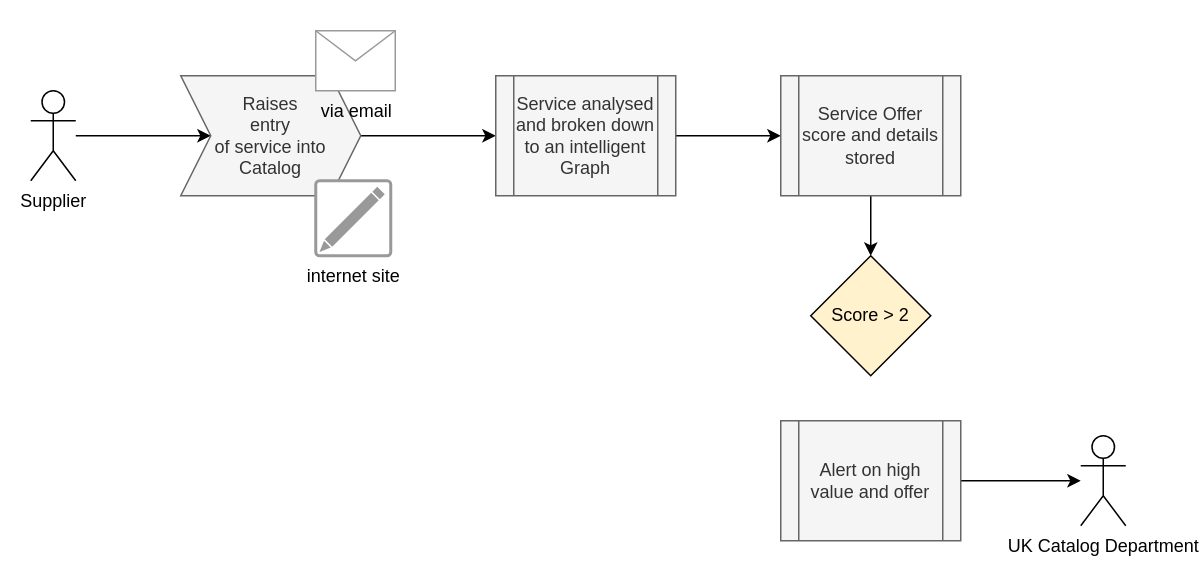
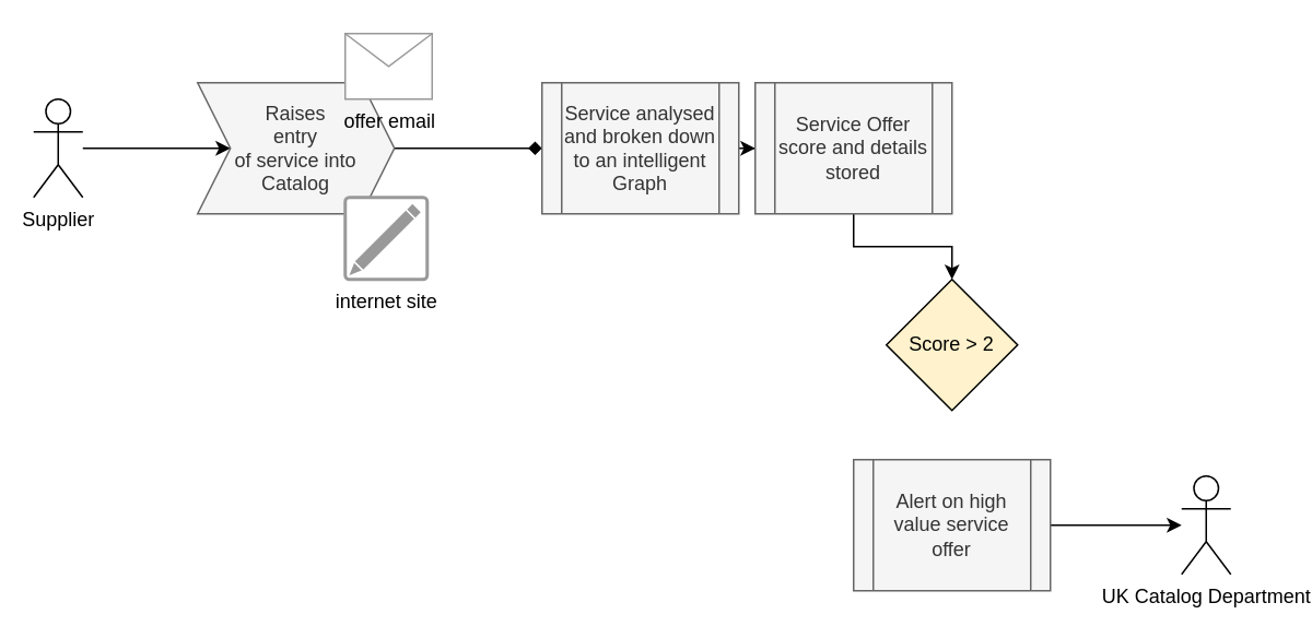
  <mxCell id="0" />
  <mxCell id="1" parent="0" />
  <mxCell id="2" value="" style="edgeStyle=orthogonalEdgeStyle;rounded=0;orthogonalLoop=1;jettySize=auto;html=1;" edge="1" parent="1" source="3" target="5"><mxGeometry relative="1" as="geometry" /></mxCell>
  <mxCell id="3" value="Supplier" style="shape=umlActor;verticalLabelPosition=bottom;labelBackgroundColor=#ffffff;verticalAlign=top;html=1;outlineConnect=0;" vertex="1" parent="1"><mxGeometry x="20" y="60" width="30" height="60" as="geometry" /></mxCell>
- <mxCell id="4" value="" style="edgeStyle=orthogonalEdgeStyle;rounded=0;orthogonalLoop=1;jettySize=auto;html=1;fontSize=12;entryX=0;entryY=0.5;entryDx=0;entryDy=0;" edge="1" parent="1" source="5" target="9"><mxGeometry relative="1" as="geometry"><mxPoint x="340" y="90" as="targetPoint" /></mxGeometry></mxCell>
+ <mxCell id="4" value="" style="edgeStyle=orthogonalEdgeStyle;rounded=0;orthogonalLoop=1;jettySize=auto;html=1;fontSize=12;entryX=0;entryY=0.5;entryDx=0;entryDy=0;endArrow=diamond;" edge="1" parent="1" source="5" target="9"><mxGeometry relative="1" as="geometry"><mxPoint x="340" y="90" as="targetPoint" /></mxGeometry></mxCell>
  <mxCell id="5" value="Raises &lt;br&gt;entry &lt;br&gt;of service into Catalog" style="shape=step;perimeter=stepPerimeter;whiteSpace=wrap;html=1;fixedSize=1;fillColor=#f5f5f5;strokeColor=#666666;fontColor=#333333;" vertex="1" parent="1"><mxGeometry x="120" y="50" width="120" height="80" as="geometry" /></mxCell>
- <mxCell id="6" value="via email" style="verticalLabelPosition=bottom;shadow=0;dashed=0;align=center;html=1;verticalAlign=top;strokeWidth=1;shape=mxgraph.mockup.misc.mail2;fillColor=#ffffff;strokeColor=#999999;fontSize=12;" vertex="1" parent="1"><mxGeometry x="210" y="20" width="53" height="40" as="geometry" /></mxCell>
+ <mxCell id="6" value="offer email" style="verticalLabelPosition=bottom;shadow=0;dashed=0;align=center;html=1;verticalAlign=top;strokeWidth=1;shape=mxgraph.mockup.misc.mail2;fillColor=#ffffff;strokeColor=#999999;fontSize=12;" vertex="1" parent="1"><mxGeometry x="210" y="20" width="53" height="40" as="geometry" /></mxCell>
  <mxCell id="7" value="internet site" style="strokeColor=#999999;verticalLabelPosition=bottom;shadow=0;dashed=0;fillColor=#ffffff;verticalAlign=top;strokeWidth=2;html=1;shape=mxgraph.mockup.misc.editIcon;fontSize=12;" vertex="1" parent="1"><mxGeometry x="210" y="120" width="50" height="50" as="geometry" /></mxCell>
  <mxCell id="8" value="" style="edgeStyle=orthogonalEdgeStyle;rounded=0;orthogonalLoop=1;jettySize=auto;html=1;fontSize=12;" edge="1" parent="1" source="9" target="11"><mxGeometry relative="1" as="geometry" /></mxCell>
  <mxCell id="9" value="Service analysed and broken down to an intelligent Graph" style="shape=process;whiteSpace=wrap;html=1;backgroundOutline=1;fillColor=#f5f5f5;strokeColor=#666666;fontColor=#333333;" vertex="1" parent="1"><mxGeometry x="330" y="50" width="120" height="80" as="geometry" /></mxCell>
  <mxCell id="10" value="" style="edgeStyle=orthogonalEdgeStyle;rounded=0;orthogonalLoop=1;jettySize=auto;html=1;fontSize=12;" edge="1" parent="1" source="11" target="12"><mxGeometry relative="1" as="geometry" /></mxCell>
- <mxCell id="11" value="Service Offer score and details stored" style="shape=process;whiteSpace=wrap;html=1;backgroundOutline=1;fillColor=#f5f5f5;strokeColor=#666666;fontColor=#333333;" vertex="1" parent="1"><mxGeometry x="520" y="50" width="120" height="80" as="geometry" /></mxCell>
+ <mxCell id="11" value="Service Offer score and details stored" style="shape=process;whiteSpace=wrap;html=1;backgroundOutline=1;fillColor=#f5f5f5;strokeColor=#666666;fontColor=#333333;" vertex="1" parent="1"><mxGeometry x="460" y="50" width="120" height="80" as="geometry" /></mxCell>
  <mxCell id="12" value="Score &amp;gt; 2" style="rhombus;whiteSpace=wrap;html=1;fontSize=12;fillColor=#fff2cc;" vertex="1" parent="1"><mxGeometry x="540" y="170" width="80" height="80" as="geometry" /></mxCell>
  <mxCell id="13" value="" style="edgeStyle=orthogonalEdgeStyle;rounded=0;orthogonalLoop=1;jettySize=auto;html=1;fontSize=12;" edge="1" parent="1" source="14" target="15"><mxGeometry relative="1" as="geometry" /></mxCell>
- <mxCell id="14" value="Alert on high value and offer" style="shape=process;whiteSpace=wrap;html=1;backgroundOutline=1;fillColor=#f5f5f5;strokeColor=#666666;fontColor=#333333;" vertex="1" parent="1"><mxGeometry x="520" y="280" width="120" height="80" as="geometry" /></mxCell>
+ <mxCell id="14" value="Alert on high value service offer" style="shape=process;whiteSpace=wrap;html=1;backgroundOutline=1;fillColor=#f5f5f5;strokeColor=#666666;fontColor=#333333;" vertex="1" parent="1"><mxGeometry x="520" y="280" width="120" height="80" as="geometry" /></mxCell>
  <mxCell id="15" value="UK Catalog Department" style="shape=umlActor;verticalLabelPosition=bottom;labelBackgroundColor=#ffffff;verticalAlign=top;html=1;outlineConnect=0;" vertex="1" parent="1"><mxGeometry x="720" y="290" width="30" height="60" as="geometry" /></mxCell>
